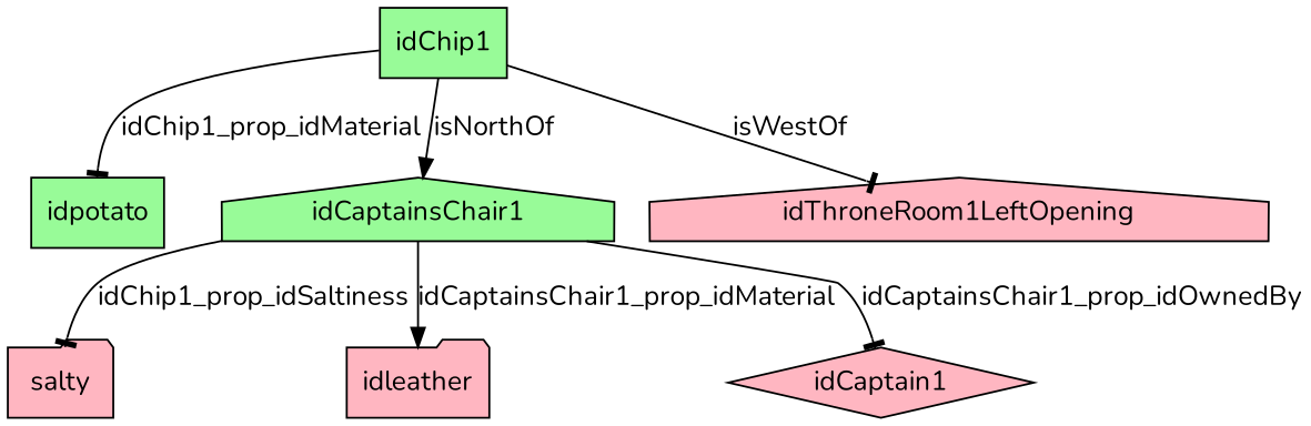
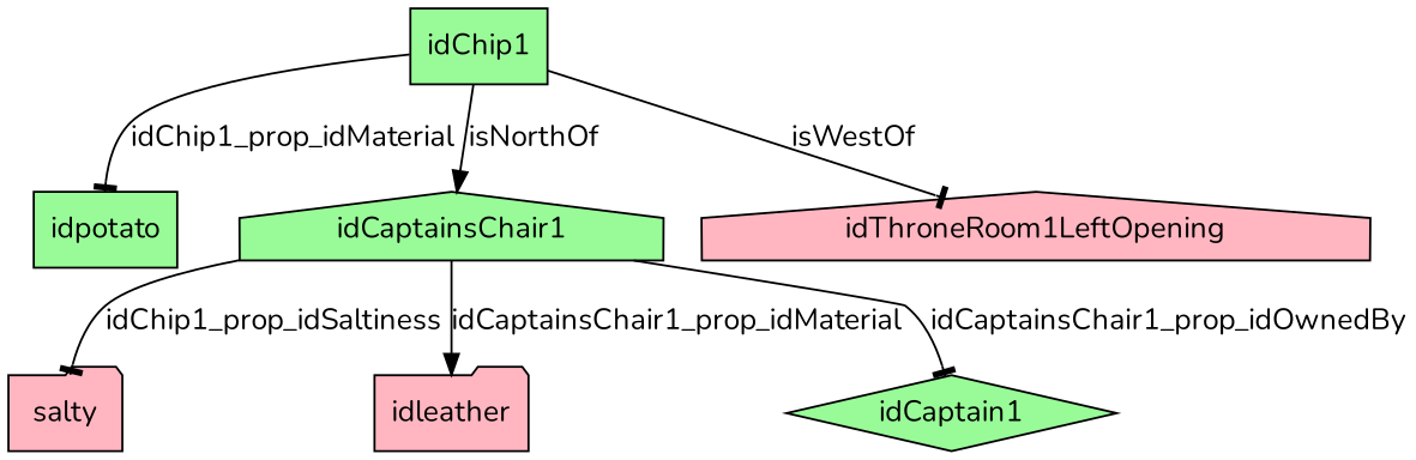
  strict digraph {
    fontname=Nunito
    node [fillcolor=palegreen fontname=Nunito shape=box style=filled]
    edge [arrowhead=tee edge_type=property fontname=Nunito]
    idChip1 [node_type=entity_node root=root]
    idpotato
    idCaptainsChair1 [shape=house]
    idThroneRoom1LeftOpening [fillcolor=lightpink shape=house]
    salty [fillcolor=lightpink shape=folder]
    idleather [fillcolor=lightpink shape=folder]
-   idCaptain1 [fillcolor=lightpink shape=diamond]
+   idCaptain1 [shape=diamond]
    idChip1 -> idpotato [label=idChip1_prop_idMaterial]
    idChip1 -> idCaptainsChair1 [arrowhead=normal edge_type=relationship label=isNorthOf]
    idChip1 -> idThroneRoom1LeftOpening [edge_type=relationship label=isWestOf]
    idCaptainsChair1 -> salty [label=idChip1_prop_idSaltiness]
    idCaptainsChair1 -> idleather [arrowhead=normal label=idCaptainsChair1_prop_idMaterial]
    idCaptainsChair1 -> idCaptain1 [label=idCaptainsChair1_prop_idOwnedBy]
  }
